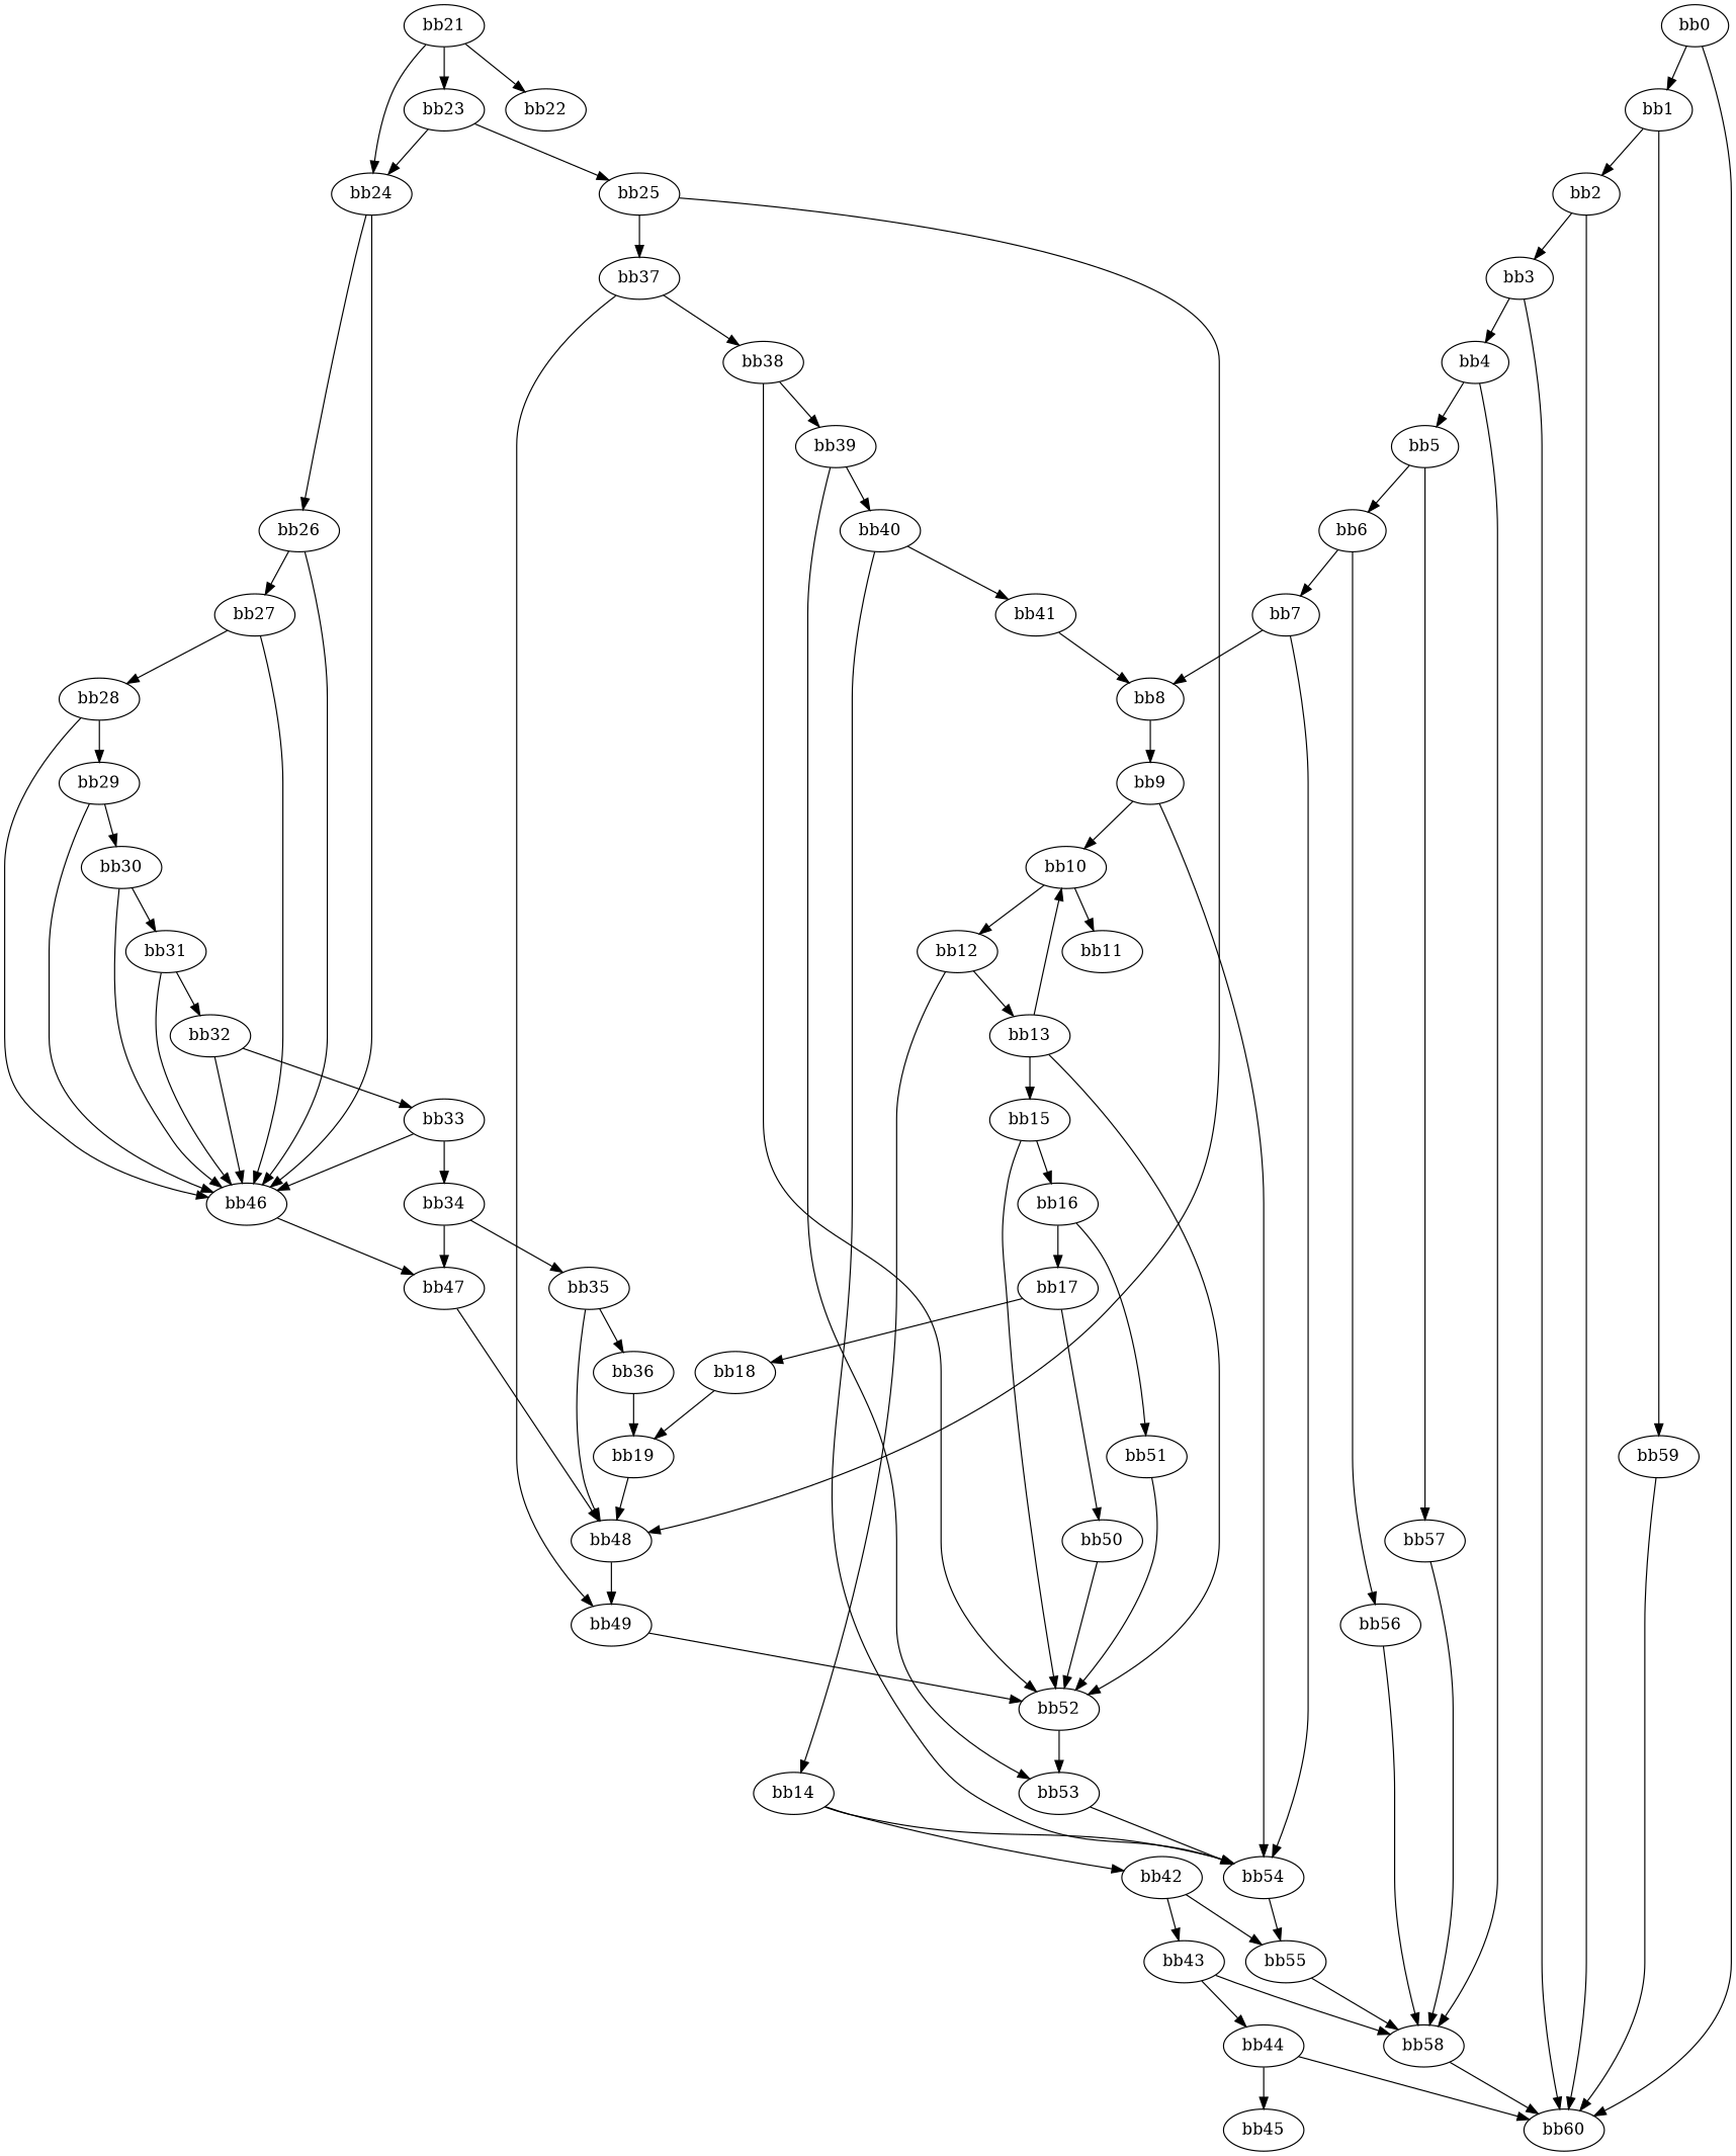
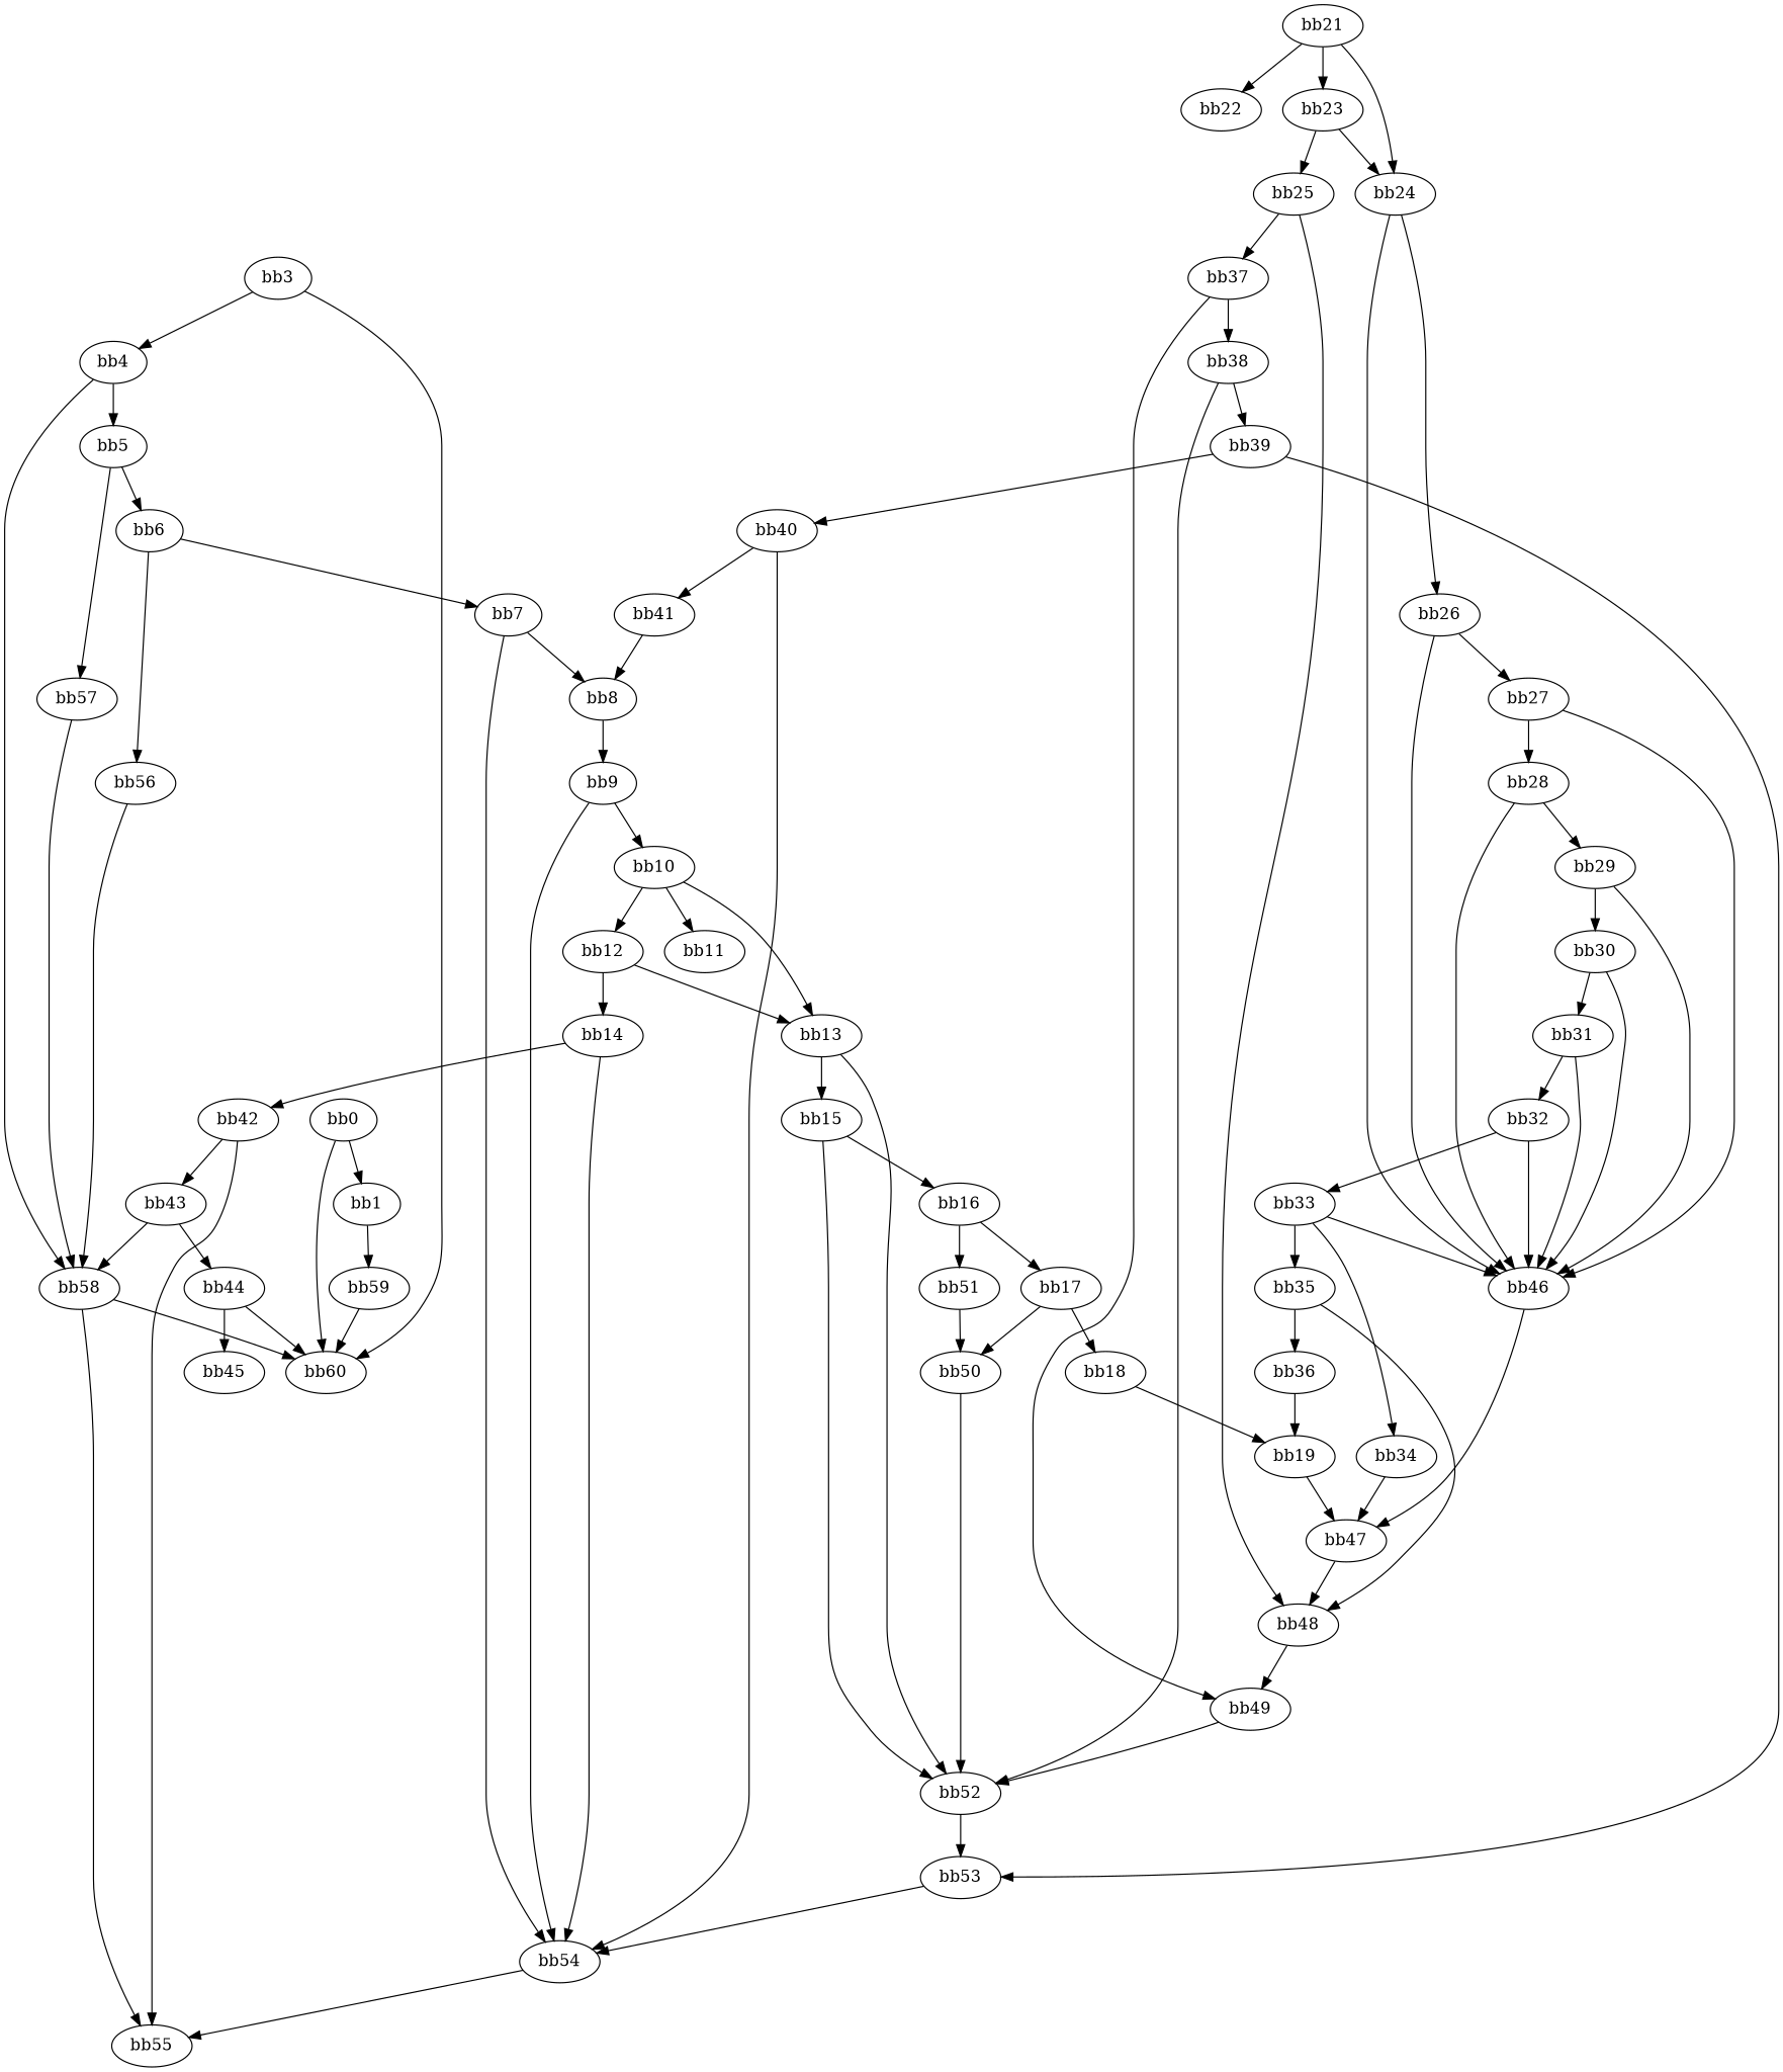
  digraph {
    n1 [label="bb0\l"]
    n2 [label="bb1\l"]
    n3 [label="bb60\l"]
-   n4 [label="bb2\l"]
    n5 [label="bb59\l"]
    n6 [label="bb3\l"]
    n7 [label="bb4\l"]
    n8 [label="bb5\l"]
    n9 [label="bb58\l"]
    n10 [label="bb6\l"]
    n11 [label="bb57\l"]
    n12 [label="bb7\l"]
    n13 [label="bb56\l"]
    n14 [label="bb8\l"]
    n15 [label="bb54\l"]
    n16 [label="bb9\l"]
    n17 [label="bb10\l"]
    n18 [label="bb55\l"]
    n19 [label="bb11\l"]
    n20 [label="bb12\l"]
    n21 [label="bb13\l"]
    n22 [label="bb14\l"]
    n23 [label="bb15\l"]
    n24 [label="bb52\l"]
    n25 [label="bb42\l"]
    n26 [label="bb16\l"]
    n27 [label="bb53\l"]
    n28 [label="bb43\l"]
    n29 [label="bb17\l"]
    n30 [label="bb51\l"]
    n31 [label="bb18\l"]
    n32 [label="bb50\l"]
    n33 [label="bb19\l"]
    n34 [label="bb48\l"]
    n35 [label="bb49\l"]
    n36 [label="bb21\l"]
    n37 [label="bb22\l"]
    n38 [label="bb23\l"]
    n39 [label="bb24\l"]
    n40 [label="bb25\l"]
    n41 [label="bb26\l"]
    n42 [label="bb46\l"]
    n43 [label="bb37\l"]
    n44 [label="bb27\l"]
    n45 [label="bb47\l"]
    n46 [label="bb38\l"]
    n47 [label="bb28\l"]
    n48 [label="bb29\l"]
    n49 [label="bb30\l"]
    n50 [label="bb31\l"]
    n51 [label="bb32\l"]
    n52 [label="bb33\l"]
    n53 [label="bb34\l"]
    n54 [label="bb35\l"]
    n55 [label="bb36\l"]
    n56 [label="bb39\l"]
    n57 [label="bb40\l"]
    n58 [label="bb41\l"]
    n59 [label="bb44\l"]
    n60 [label="bb45\l"]
    n1 -> n2
    n1 -> n3
-   n2 -> n4
    n2 -> n5
-   n4 -> n3
-   n4 -> n6
    n5 -> n3
    n6 -> n3
    n6 -> n7
    n7 -> n8
    n7 -> n9
    n8 -> n10
    n8 -> n11
    n9 -> n3
    n10 -> n12
    n10 -> n13
    n11 -> n9
    n12 -> n14
    n12 -> n15
    n13 -> n9
    n14 -> n16
    n15 -> n18
    n16 -> n15
    n16 -> n17
    n17 -> n19
    n17 -> n20
-   n21 -> n17
-   n18 -> n9
+   n17 -> n21
+   n9 -> n18
    n20 -> n21
    n20 -> n22
    n21 -> n23
    n21 -> n24
    n22 -> n15
    n22 -> n25
    n23 -> n24
    n23 -> n26
    n24 -> n27
    n25 -> n18
    n25 -> n28
    n26 -> n29
    n26 -> n30
    n27 -> n15
    n28 -> n9
    n28 -> n59
    n29 -> n31
    n29 -> n32
-   n30 -> n24
+   n30 -> n32
    n31 -> n33
    n32 -> n24
-   n33 -> n34
+   n33 -> n45
    n34 -> n35
    n35 -> n24
    n36 -> n37
    n36 -> n38
    n36 -> n39
    n38 -> n39
    n38 -> n40
    n39 -> n41
    n39 -> n42
    n40 -> n34
    n40 -> n43
    n41 -> n42
    n41 -> n44
    n42 -> n45
    n43 -> n35
    n43 -> n46
    n44 -> n42
    n44 -> n47
    n45 -> n34
    n46 -> n24
    n46 -> n56
    n47 -> n42
    n47 -> n48
    n48 -> n42
    n48 -> n49
    n49 -> n42
    n49 -> n50
    n50 -> n42
    n50 -> n51
    n51 -> n42
    n51 -> n52
    n52 -> n42
    n52 -> n53
    n53 -> n45
-   n53 -> n54
+   n52 -> n54
    n54 -> n34
    n54 -> n55
    n55 -> n33
    n56 -> n27
    n56 -> n57
    n57 -> n15
    n57 -> n58
    n58 -> n14
    n59 -> n3
    n59 -> n60
  }
